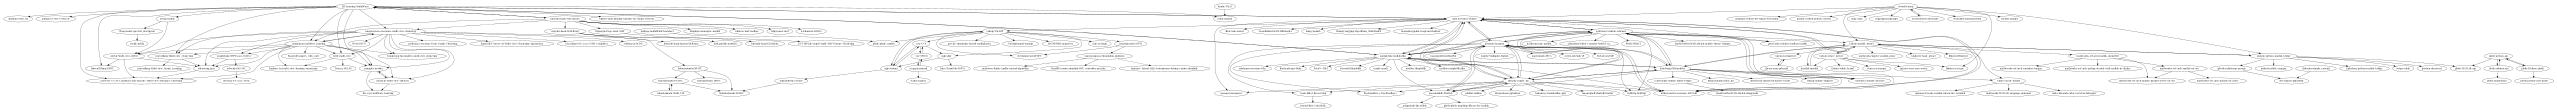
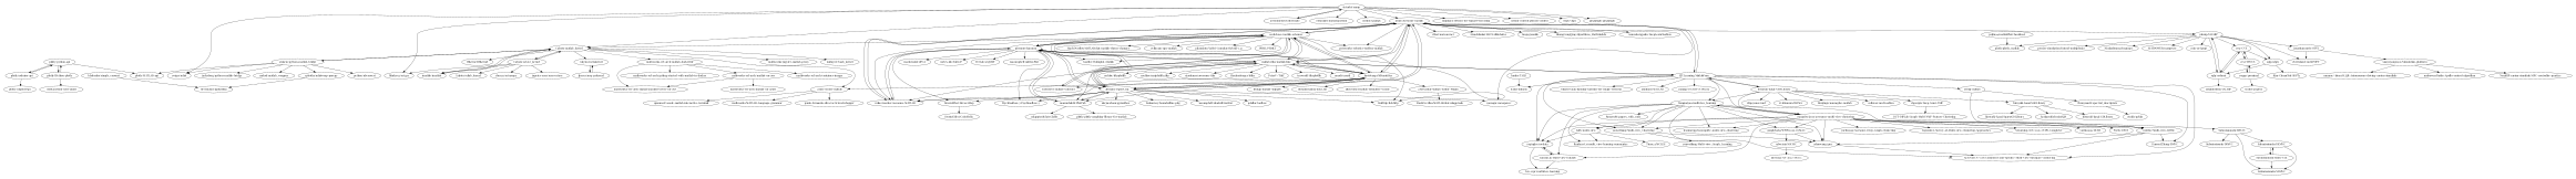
  digraph {
    fontname="Playfair Display"
    node [fontname="Playfair Display"]
    edge [fontname="Playfair Display"]
    "peijin94/matlabPlotCheatsheet" [l="7.573,10.518"]
    "plotly/plotly_matlab" [l="7.599,10.497"]
    "victorlei/smop" [l="7.841,10.414"]
    "awesomebytes/libermate" [l="7.818,10.44"]
    "ebranlard/matlab2python" [l="7.846,10.447"]
    "arokem/python-matlab-bridge" [l="7.91,10.442"]
    "nschloe/quadpy" [l="21.697,34.606"]
    "uhub/awesome-matlab" [l="7.73,10.349"]
    "blink1073/oct2py" [l="7.886,10.411"]
    "unpingco/Python-for-Signal-Processing" [l="23.032,30.687"]
    "python-control/python-control" [l="27.916,42.09"]
    "Calysto/matlab_kernel" [l="7.889,10.373"]
    "vispy/vispy" [l="-10.27,21.557"]
    "pyqtgraph/pyqtgraph" [l="-10.224,21.734"]
    "plotly/MATLAB-api" [l="7.969,10.492"]
    "jaderberg/python-matlab-bridge" [l="7.933,10.472"]
    "ewiger/mlab" [l="7.945,10.448"]
    "ipython/nbconvert" [l="21.714,28.824"]
    "cpbotha/mlabwrap-purepy" [l="7.914,10.486"]
    "mrkrd/matlab_wrapper" [l="7.897,10.473"]
    "scottclowe/matlab-schemer" [l="7.758,10.342"]
    "piermorel/gramm" [l="7.708,10.347"]
    "matlab2tikz/matlab2tikz" [l="7.714,10.303"]
    "davidvarga/MBeautifier" [l="7.747,10.313"]
    "altmany/export_fig" [l="7.7,10.324"]
    "mikecroucher/awesome-MATLAB" [l="7.73,10.326"]
    "petercorke/robotics-toolbox-matlab" [l="29.074,41.711"]
    "ZJULearning/MatlabFunc" [l="7.682,10.238"]
    "vlfeat/matconvnet" [l="30.195,37.089"]
    "AtsushiSakai/MATLABRobotics" [l="28.79,42.932"]
    "fangq/jsonlab" [l="7.726,10.411"]
    "HuangCongQing/Algorithms_MathModels" [l="22.071,31.472"]
    "rasmusbergpalm/DeepLearnToolbox" [l="27.041,34"]
    "kyamagu/mexopencv" [l="30.151,37.054"]
    "yalmip/YALMIP" [l="7.64,10.469"]
    "Calysto/metakernel" [l="7.918,10.317"]
    "imatlab/imatlab" [l="7.914,10.361"]
    "Calysto/octave_kernel" [l="7.932,10.386"]
    "mathworks/jupyter-matlab-proxy" [l="7.908,10.399"]
    "mathworks-ref-arch/matlab-dockerfile" [l="7.971,10.338"]
    "takluyver/bash_kernel" [l="21.436,28.678"]
    "IRkernel/IRkernel" [l="20.331,43.558"]
    "Gimly/vscode-matlab" [l="7.837,10.326"]
    "stevemayne/gplusblog" [l="7.917,10.515"]
    "scottclowe/matlab-schemes" [l="7.785,10.326"]
    "StackOverflowMATLABchat/matlab-theme-changer" [l="7.785,10.361"]
    "fieldtrip/fieldtrip" [l="28.494,37.426"]
    "kwikteam/npy-matlab" [l="29.374,37.647"]
    "yakumioto/YaHei-Consolas-Hybrid-1.12" [l="-33.452,-19.812"]
    "bastibe/Violinplot-Matlab" [l="7.746,10.38"]
    "PRML/PRMLT" [l="23.927,31.179"]
    "masumhabib/PlotPub" [l="7.675,10.328"]
    "DrosteEffect/BrewerMap" [l="7.665,10.352"]
    "Psychtoolbox-3/Psychtoolbox-3" [l="28.419,37.371"]
    "machenslab/dPCA" [l="28.292,37.571"]
    "cortex-lab/Suite2P" [l="29.471,37.706"]
    "FeeLab/seqNMF" [l="29.511,37.693"]
    "raacampbell/notBoxPlot" [l="7.699,10.385"]
    "nschloe/tikzplotlib" [l="7.314,9.238"]
    "nschloe/matplotlib2tikz" [l="7.369,9.371"]
    "xiaohanyu/awesome-tikz" [l="7.279,9.19"]
    "fhackenberger/ktikz" [l="7.313,9.266"]
    "PetarV-/TikZ" [l="7.276,9.25"]
    "texworld/tikzplotlib" [l="7.672,10.372"]
    "casadi/casadi" [l="28.029,42.063"]
    "GavriYashar/Matlab-Editor-Plugin" [l="7.779,10.265"]
    "florianschanda/miss_hit" [l="7.79,10.294"]
    "affenwiesel/matlab-formatter-vscode" [l="7.769,10.288"]
    "trnkap/matlab-snippets" [l="7.75,10.278"]
    "kakearney/boundedline-pkg" [l="7.67,10.294"]
    "raacampbell/shadedErrorBar" [l="7.645,10.309"]
    "pdollar/toolbox" [l="30.128,37.047"]
    "alecjacobson/gptoolbox" [l="-11.082,27.27"]
    "areslp/matlab" [l="7.718,10.182"]
    "XIAOCHUN-CAS/Consistent-and-Specific-Multi-View-Subspace-Clustering" [l="7.684,10.203"]
    "DarrenZZhang/BMVC" [l="7.698,10.215"]
    "liangnaiyao/multiview_learning" [l="7.66,10.193"]
    "wangsiwei2010/awesome-multi-view-clustering" [l="7.643,10.189"]
    "yeqinglee/mvdata" [l="7.643,10.216"]
    "youweiliang/Multi-view_Clustering" [l="7.657,10.214"]
    "lslrh/multi-view" [l="7.672,10.207"]
    "fcakir/mihash" [l="7.722,10.223"]
    "hiroyuki-kasai/NMFLibrary" [l="7.629,10.168"]
    "willard-yuan/hashing-baseline-for-image-retrieval" [l="32.919,34.289"]
    "aludnam/MATLAB" [l="7.647,10.255"]
    "jiangqy/DCMH-CVPR2017" [l="31.924,33.75"]
    "cvxr/CVX" [l="7.64,10.524"]
    "sqlp/sdpt3" [l="7.629,10.502"]
    "sqlp/sedumi" [l="7.651,10.501"]
    "jonathancurrie/OPTI" [l="7.584,10.467"]
    "precise-simulation/featool-multiphysics" [l="21.068,34.279"]
    "NicolasBoumal/manopt" [l="22.608,33.836"]
    "MATPOWER/matpower" [l="26.034,-18.848"]
    "ebertolazzi/mexIPOPT" [l="7.608,10.46"]
    "coin-or/Ipopt" [l="27.961,42.025"]
    "fperez/zmq-pykernel" [l="7.932,10.292"]
    "Calysto/scilab_kernel" [l="7.954,10.405"]
    "cbm755/octsympy" [l="7.977,10.392"]
    "jupyter-xeus/xeus-octave" [l="7.954,10.376"]
    "mathworks-ref-arch/container-images" [l="7.989,10.315"]
    "mathworks-ref-arch/getting-started-with-matlab-in-docker" [l="7.972,10.315"]
    "mathworks-ref-arch/matlab-parallel-server-on-aws" [l="7.997,10.339"]
    "mathworks-ref-arch/matlab-on-aws" [l="8.013,10.327"]
    "mathworks/MATLAB-Language-grammar" [l="7.862,10.322"]
    "paulo-fernando-silva/vscOctaveDebugger" [l="7.841,10.298"]
    "apommel/vscode-matlab-interactive-terminal" [l="7.858,10.302"]
    "ChunyuanLI/spectral_descriptors" [l="7.74,10.151"]
    "mbrbic/Multi-view-LRSSC" [l="7.687,10.188"]
    "ctralie/pyhks" [l="7.755,10.13"]
    "cshaowang/gmc" [l="7.668,10.18"]
    "plotly/python-api" [l="8.017,10.53"]
    "plotly/IPython-plotly" [l="8.047,10.526"]
    "plotly/arduino-api" [l="8.029,10.561"]
    "plotly/python-user-guide" [l="21.458,28.911"]
    "plotly/raspberrypi" [l="8.044,10.588"]
    "mathworks-ref-arch/matlab-on-azure" [l="8.037,10.319"]
    "plotly/plotly-graphing-library-for-matlab" [l="7.629,10.327"]
    n118 [l="7.636,10.345" label="mlapptools/latexTable"]
    "DrosteEffect/CubeHelix" [l="7.639,10.371"]
    "StackOverflowMATLABchat/mlapptools" [l="7.798,10.244"]
    "KunyuLin/Multi-view-Datasets" [l="7.628,10.206"]
    "Jeaninezpp/Incomplete-multi-view-clustering" [l="7.621,10.189"]
    "Runkun-Lu/multi_view-learning-summarize" [l="7.682,10.176"]
    "Passero86/papers_with_code" [l="7.679,10.159"]
    "googlebaba/WWW2020-O2MAC" [l="7.661,10.156"]
    "yueliu1999/Awesome-Deep-Graph-Clustering" [l="21.985,27.742"]
    "dugzzuli/A-Survey-of-Multi-view-Clustering-Approaches" [l="7.643,10.151"]
    "XLearning-SCU/2021-CVPR-Completer" [l="34.375,36.292"]
    "yueliu1999/DCRN" [l="21.967,27.793"]
    "SubmissionsIn/MFLVC" [l="7.583,10.189"]
    "WxTu/DFCN" [l="21.927,38.891"]
    "lzu-cvpr/multiview-learning" [l="7.613,10.222"]
    "youweiliang/Multi-view_Graph_Learning" [l="7.635,10.232"]
    "Ttuo123/MCLES" [l="7.698,10.199"]
    "xdweixia/SGCMC" [l="7.671,10.122"]
    "SubmissionsIn/DEMVC" [l="7.553,10.199"]
    "SubmissionsIn/SDMVC" [l="7.554,10.186"]
    "SubmissionsIn/DIMVC" [l="7.564,10.174"]
    "xdweixia/NN-2022-MVGC" [l="7.678,10.101"]
    "hiroyuki-kasai/SGDLibrary" [l="7.603,10.101"]
    "kimjingu/nonnegfac-matlab" [l="7.609,10.14"]
    "colinvaz/nmf-toolbox" [l="7.629,10.134"]
    "trigeorgis/Deep-Semi-NMF" [l="7.584,10.145"]
    "felipeyanez/nmf" [l="7.607,10.163"]
    "d-kitamura/ILRMA" [l="2.335,39.183"]
    "cvxr/TFOCS" [l="7.633,10.56"]
    "cvxgrp/proximal" [l="7.627,10.59"]
    "Kim-ChuanToh/SDPT3" [l="7.613,10.519"]
    "johanlofberg/YALMIP" [l="7.674,10.518"]
    "svaiter/pyprox" [l="7.62,10.616"]
    "hiroyuki-kasai/GDLibrary" [l="7.612,10.07"]
    "hiroyuki-kasai/SparseGDLibrary" [l="7.576,10.089"]
    "keskarnitish/minSQN" [l="7.589,10.072"]
    "xiaoyuyang0901/Simulation-platform" [l="7.542,10.472"]
    "SubmissionsIn/Multi-VAE" [l="7.536,10.194"]
    "NezaRIP/carsim-simulink-MPC-controller-practice" [l="7.516,10.467"]
    "tommoy/-lateral-LQR-Autonomous-driving-carsim-simulink-" [l="7.524,10.488"]
    "mubowen/Baidu-Apollo-control-algorithm" [l="28.031,41.876"]
    "kunhe/TALR" [l="7.748,10.207"]
    "DUT-DIPLab/Graph-Multi-NMF-Feature-Clustering" [l="7.562,10.134"]
    "bbabenko/simple_convnet" [l="7.918,10.54"]
    "peijin94/matlabPlotCheatsheet" -> "plotly/plotly_matlab"
    "victorlei/smop" -> "awesomebytes/libermate"
    "victorlei/smop" -> "ebranlard/matlab2python"
-   "victorlei/smop" -> "arokem/python-matlab-bridge"
+   "victorlei/smop" -> "ewiger/mlab"
    "victorlei/smop" -> "nschloe/quadpy" [e=1]
    "victorlei/smop" -> "uhub/awesome-matlab"
    "victorlei/smop" -> "blink1073/oct2py"
    "victorlei/smop" -> "unpingco/Python-for-Signal-Processing" [e=1]
    "victorlei/smop" -> "python-control/python-control" [e=1]
    "victorlei/smop" -> "Calysto/matlab_kernel"
    "victorlei/smop" -> "vispy/vispy" [e=1]
    "victorlei/smop" -> "pyqtgraph/pyqtgraph" [e=1]
    "awesomebytes/libermate" -> "victorlei/smop"
    "arokem/python-matlab-bridge" -> "Calysto/matlab_kernel"
    "arokem/python-matlab-bridge" -> "plotly/MATLAB-api"
    "arokem/python-matlab-bridge" -> "jaderberg/python-matlab-bridge"
    "arokem/python-matlab-bridge" -> "ewiger/mlab"
    "arokem/python-matlab-bridge" -> "ipython/nbconvert" [e=1]
    "arokem/python-matlab-bridge" -> "cpbotha/mlabwrap-purepy"
    "arokem/python-matlab-bridge" -> "mrkrd/matlab_wrapper"
    "uhub/awesome-matlab" -> "scottclowe/matlab-schemer"
    "uhub/awesome-matlab" -> "piermorel/gramm"
    "uhub/awesome-matlab" -> "matlab2tikz/matlab2tikz"
    "uhub/awesome-matlab" -> "davidvarga/MBeautifier"
    "uhub/awesome-matlab" -> "altmany/export_fig"
    "uhub/awesome-matlab" -> "mikecroucher/awesome-MATLAB"
    "uhub/awesome-matlab" -> "petercorke/robotics-toolbox-matlab" [e=1]
    "uhub/awesome-matlab" -> "ZJULearning/MatlabFunc"
    "uhub/awesome-matlab" -> "vlfeat/matconvnet" [e=1]
    "uhub/awesome-matlab" -> "AtsushiSakai/MATLABRobotics" [e=1]
    "uhub/awesome-matlab" -> "fangq/jsonlab"
    "uhub/awesome-matlab" -> "HuangCongQing/Algorithms_MathModels" [e=1]
    "uhub/awesome-matlab" -> "rasmusbergpalm/DeepLearnToolbox" [e=1]
    "uhub/awesome-matlab" -> "kyamagu/mexopencv" [e=1]
    "uhub/awesome-matlab" -> "yalmip/YALMIP"
    "Calysto/matlab_kernel" -> "arokem/python-matlab-bridge"
    "Calysto/matlab_kernel" -> "Calysto/metakernel"
    "Calysto/matlab_kernel" -> "imatlab/imatlab"
    "Calysto/matlab_kernel" -> "Calysto/octave_kernel"
    "Calysto/matlab_kernel" -> "mathworks/jupyter-matlab-proxy"
    "Calysto/matlab_kernel" -> "mathworks-ref-arch/matlab-dockerfile"
    "Calysto/matlab_kernel" -> "takluyver/bash_kernel" [e=1]
    "Calysto/matlab_kernel" -> "IRkernel/IRkernel" [e=1]
    "Calysto/matlab_kernel" -> "Gimly/vscode-matlab"
    "cpbotha/mlabwrap-purepy" -> "stevemayne/gplusblog"
    "scottclowe/matlab-schemer" -> "uhub/awesome-matlab"
    "scottclowe/matlab-schemer" -> "Calysto/matlab_kernel"
    "scottclowe/matlab-schemer" -> "piermorel/gramm"
    "scottclowe/matlab-schemer" -> "matlab2tikz/matlab2tikz"
    "scottclowe/matlab-schemer" -> "davidvarga/MBeautifier"
    "scottclowe/matlab-schemer" -> "altmany/export_fig"
    "scottclowe/matlab-schemer" -> "mikecroucher/awesome-MATLAB"
    "scottclowe/matlab-schemer" -> "petercorke/robotics-toolbox-matlab" [e=1]
    "scottclowe/matlab-schemer" -> "scottclowe/matlab-schemes"
    "scottclowe/matlab-schemer" -> "StackOverflowMATLABchat/matlab-theme-changer"
    "scottclowe/matlab-schemer" -> "fieldtrip/fieldtrip" [e=1]
    "scottclowe/matlab-schemer" -> "kwikteam/npy-matlab" [e=1]
    "scottclowe/matlab-schemer" -> "yakumioto/YaHei-Consolas-Hybrid-1.12" [e=1]
+   "scottclowe/matlab-schemer" -> "bastibe/Violinplot-Matlab"
    "scottclowe/matlab-schemer" -> "PRML/PRMLT" [e=1]
    "piermorel/gramm" -> "uhub/awesome-matlab"
    "piermorel/gramm" -> "scottclowe/matlab-schemer"
    "piermorel/gramm" -> "matlab2tikz/matlab2tikz"
    "piermorel/gramm" -> "davidvarga/MBeautifier"
    "piermorel/gramm" -> "altmany/export_fig"
    "piermorel/gramm" -> "mikecroucher/awesome-MATLAB"
    "piermorel/gramm" -> "fieldtrip/fieldtrip" [e=1]
    "piermorel/gramm" -> "bastibe/Violinplot-Matlab"
    "piermorel/gramm" -> "masumhabib/PlotPub"
    "piermorel/gramm" -> "DrosteEffect/BrewerMap"
    "piermorel/gramm" -> "Psychtoolbox-3/Psychtoolbox-3" [e=1]
    "piermorel/gramm" -> "machenslab/dPCA" [e=1]
    "piermorel/gramm" -> "cortex-lab/Suite2P" [e=1]
    "piermorel/gramm" -> "FeeLab/seqNMF" [e=1]
    "piermorel/gramm" -> "raacampbell/notBoxPlot"
    "matlab2tikz/matlab2tikz" -> "uhub/awesome-matlab"
    "matlab2tikz/matlab2tikz" -> "scottclowe/matlab-schemer"
    "matlab2tikz/matlab2tikz" -> "piermorel/gramm"
    "matlab2tikz/matlab2tikz" -> "davidvarga/MBeautifier"
    "matlab2tikz/matlab2tikz" -> "altmany/export_fig"
    "matlab2tikz/matlab2tikz" -> "mikecroucher/awesome-MATLAB"
    "matlab2tikz/matlab2tikz" -> "ZJULearning/MatlabFunc"
    "matlab2tikz/matlab2tikz" -> "masumhabib/PlotPub"
    "matlab2tikz/matlab2tikz" -> "nschloe/tikzplotlib" [e=1]
    "matlab2tikz/matlab2tikz" -> "nschloe/matplotlib2tikz" [e=1]
    "matlab2tikz/matlab2tikz" -> "xiaohanyu/awesome-tikz" [e=1]
    "matlab2tikz/matlab2tikz" -> "fhackenberger/ktikz" [e=1]
    "matlab2tikz/matlab2tikz" -> "PetarV-/TikZ" [e=1]
    "matlab2tikz/matlab2tikz" -> "texworld/tikzplotlib"
    "matlab2tikz/matlab2tikz" -> "casadi/casadi" [e=1]
    "davidvarga/MBeautifier" -> "uhub/awesome-matlab"
    "davidvarga/MBeautifier" -> "scottclowe/matlab-schemer"
    "davidvarga/MBeautifier" -> "piermorel/gramm"
    "davidvarga/MBeautifier" -> "matlab2tikz/matlab2tikz"
    "davidvarga/MBeautifier" -> "altmany/export_fig"
    "davidvarga/MBeautifier" -> "mikecroucher/awesome-MATLAB"
    "davidvarga/MBeautifier" -> "Gimly/vscode-matlab"
    "davidvarga/MBeautifier" -> "scottclowe/matlab-schemes"
    "davidvarga/MBeautifier" -> "masumhabib/PlotPub"
    "davidvarga/MBeautifier" -> "GavriYashar/Matlab-Editor-Plugin"
    "davidvarga/MBeautifier" -> "florianschanda/miss_hit"
    "davidvarga/MBeautifier" -> "affenwiesel/matlab-formatter-vscode"
    "davidvarga/MBeautifier" -> "trnkap/matlab-snippets"
    "altmany/export_fig" -> "uhub/awesome-matlab"
    "altmany/export_fig" -> "scottclowe/matlab-schemer"
    "altmany/export_fig" -> "piermorel/gramm"
    "altmany/export_fig" -> "matlab2tikz/matlab2tikz"
    "altmany/export_fig" -> "davidvarga/MBeautifier"
    "altmany/export_fig" -> "mikecroucher/awesome-MATLAB"
    "altmany/export_fig" -> "kyamagu/mexopencv" [e=1]
    "altmany/export_fig" -> "fieldtrip/fieldtrip" [e=1]
    "altmany/export_fig" -> "masumhabib/PlotPub"
    "altmany/export_fig" -> "DrosteEffect/BrewerMap"
    "altmany/export_fig" -> "Psychtoolbox-3/Psychtoolbox-3" [e=1]
    "altmany/export_fig" -> "kakearney/boundedline-pkg"
    "altmany/export_fig" -> "raacampbell/shadedErrorBar"
    "altmany/export_fig" -> "pdollar/toolbox" [e=1]
    "altmany/export_fig" -> "alecjacobson/gptoolbox" [e=1]
    "mikecroucher/awesome-MATLAB" -> "uhub/awesome-matlab"
    "mikecroucher/awesome-MATLAB" -> "piermorel/gramm"
    "ZJULearning/MatlabFunc" -> "uhub/awesome-matlab"
    "ZJULearning/MatlabFunc" -> "matlab2tikz/matlab2tikz"
    "ZJULearning/MatlabFunc" -> "areslp/matlab"
    "ZJULearning/MatlabFunc" -> "XIAOCHUN-CAS/Consistent-and-Specific-Multi-View-Subspace-Clustering"
    "ZJULearning/MatlabFunc" -> "DarrenZZhang/BMVC"
    "ZJULearning/MatlabFunc" -> "liangnaiyao/multiview_learning"
    "ZJULearning/MatlabFunc" -> "wangsiwei2010/awesome-multi-view-clustering"
    "ZJULearning/MatlabFunc" -> "yeqinglee/mvdata"
    "ZJULearning/MatlabFunc" -> "youweiliang/Multi-view_Clustering"
-   "ZJULearning/MatlabFunc" -> "lslrh/multi-view"
    "ZJULearning/MatlabFunc" -> "fcakir/mihash"
    "ZJULearning/MatlabFunc" -> "hiroyuki-kasai/NMFLibrary"
    "ZJULearning/MatlabFunc" -> "willard-yuan/hashing-baseline-for-image-retrieval" [e=1]
    "ZJULearning/MatlabFunc" -> "aludnam/MATLAB"
    "ZJULearning/MatlabFunc" -> "jiangqy/DCMH-CVPR2017" [e=1]
    "yalmip/YALMIP" -> "plotly/plotly_matlab"
    "yalmip/YALMIP" -> "cvxr/CVX"
    "yalmip/YALMIP" -> "sqlp/sdpt3"
    "yalmip/YALMIP" -> "sqlp/sedumi"
    "yalmip/YALMIP" -> "jonathancurrie/OPTI"
    "yalmip/YALMIP" -> "precise-simulation/featool-multiphysics" [e=1]
    "yalmip/YALMIP" -> "NicolasBoumal/manopt" [e=1]
    "yalmip/YALMIP" -> "MATPOWER/matpower" [e=1]
    "yalmip/YALMIP" -> "ebertolazzi/mexIPOPT"
    "yalmip/YALMIP" -> "coin-or/Ipopt" [e=1]
    "Calysto/metakernel" -> "fperez/zmq-pykernel"
    "imatlab/imatlab" -> "Calysto/matlab_kernel"
    "Calysto/octave_kernel" -> "blink1073/oct2py"
    "Calysto/octave_kernel" -> "Calysto/matlab_kernel"
    "Calysto/octave_kernel" -> "imatlab/imatlab"
    "Calysto/octave_kernel" -> "Calysto/scilab_kernel"
    "Calysto/octave_kernel" -> "cbm755/octsympy"
    "Calysto/octave_kernel" -> "jupyter-xeus/xeus-octave"
    "mathworks-ref-arch/matlab-dockerfile" -> "mathworks-ref-arch/container-images"
    "mathworks-ref-arch/matlab-dockerfile" -> "mathworks-ref-arch/getting-started-with-matlab-in-docker"
    "mathworks-ref-arch/matlab-dockerfile" -> "mathworks-ref-arch/matlab-parallel-server-on-aws"
    "mathworks-ref-arch/matlab-dockerfile" -> "mathworks-ref-arch/matlab-on-aws"
    "Gimly/vscode-matlab" -> "mathworks/MATLAB-Language-grammar"
    "Gimly/vscode-matlab" -> "paulo-fernando-silva/vscOctaveDebugger"
    "Gimly/vscode-matlab" -> "apommel/vscode-matlab-interactive-terminal"
    "scottclowe/matlab-schemes" -> "scottclowe/matlab-schemer"
    "masumhabib/PlotPub" -> "piermorel/gramm"
    "masumhabib/PlotPub" -> "altmany/export_fig"
    "masumhabib/PlotPub" -> "plotly/plotly-graphing-library-for-matlab"
    "masumhabib/PlotPub" -> n118
    "DrosteEffect/BrewerMap" -> "DrosteEffect/CubeHelix"
    "GavriYashar/Matlab-Editor-Plugin" -> "StackOverflowMATLABchat/mlapptools"
    "areslp/matlab" -> "ChunyuanLI/spectral_descriptors"
    "areslp/matlab" -> "mbrbic/Multi-view-LRSSC"
    "liangnaiyao/multiview_learning" -> "XIAOCHUN-CAS/Consistent-and-Specific-Multi-View-Subspace-Clustering"
    "liangnaiyao/multiview_learning" -> "wangsiwei2010/awesome-multi-view-clustering"
    "liangnaiyao/multiview_learning" -> "yeqinglee/mvdata"
    "liangnaiyao/multiview_learning" -> "youweiliang/Multi-view_Clustering"
    "liangnaiyao/multiview_learning" -> "lslrh/multi-view"
    "liangnaiyao/multiview_learning" -> "mbrbic/Multi-view-LRSSC"
    "liangnaiyao/multiview_learning" -> "cshaowang/gmc"
    "liangnaiyao/multiview_learning" -> "KunyuLin/Multi-view-Datasets"
    "liangnaiyao/multiview_learning" -> "Jeaninezpp/Incomplete-multi-view-clustering"
    "liangnaiyao/multiview_learning" -> "Runkun-Lu/multi_view-learning-summarize"
    "liangnaiyao/multiview_learning" -> "Passero86/papers_with_code"
    "liangnaiyao/multiview_learning" -> "googlebaba/WWW2020-O2MAC"
    "wangsiwei2010/awesome-multi-view-clustering" -> "liangnaiyao/multiview_learning"
    "wangsiwei2010/awesome-multi-view-clustering" -> "yeqinglee/mvdata"
    "wangsiwei2010/awesome-multi-view-clustering" -> "youweiliang/Multi-view_Clustering"
    "wangsiwei2010/awesome-multi-view-clustering" -> "lslrh/multi-view"
    "wangsiwei2010/awesome-multi-view-clustering" -> "mbrbic/Multi-view-LRSSC"
    "wangsiwei2010/awesome-multi-view-clustering" -> "cshaowang/gmc"
    "wangsiwei2010/awesome-multi-view-clustering" -> "KunyuLin/Multi-view-Datasets"
    "wangsiwei2010/awesome-multi-view-clustering" -> "Jeaninezpp/Incomplete-multi-view-clustering"
    "wangsiwei2010/awesome-multi-view-clustering" -> "googlebaba/WWW2020-O2MAC"
    "wangsiwei2010/awesome-multi-view-clustering" -> "yueliu1999/Awesome-Deep-Graph-Clustering" [e=1]
    "wangsiwei2010/awesome-multi-view-clustering" -> "dugzzuli/A-Survey-of-Multi-view-Clustering-Approaches"
    "wangsiwei2010/awesome-multi-view-clustering" -> "XLearning-SCU/2021-CVPR-Completer" [e=1]
    "wangsiwei2010/awesome-multi-view-clustering" -> "yueliu1999/DCRN" [e=1]
    "wangsiwei2010/awesome-multi-view-clustering" -> "SubmissionsIn/MFLVC"
    "wangsiwei2010/awesome-multi-view-clustering" -> "WxTu/DFCN" [e=1]
    "yeqinglee/mvdata" -> "KunyuLin/Multi-view-Datasets"
    "yeqinglee/mvdata" -> "lzu-cvpr/multiview-learning"
    "youweiliang/Multi-view_Clustering" -> "cshaowang/gmc"
    "youweiliang/Multi-view_Clustering" -> "youweiliang/Multi-view_Graph_Learning"
    "lslrh/multi-view" -> "yeqinglee/mvdata"
    "lslrh/multi-view" -> "Runkun-Lu/multi_view-learning-summarize"
    "lslrh/multi-view" -> "Ttuo123/MCLES"
    "hiroyuki-kasai/NMFLibrary" -> "ZJULearning/MatlabFunc"
    "hiroyuki-kasai/NMFLibrary" -> "liangnaiyao/multiview_learning"
    "hiroyuki-kasai/NMFLibrary" -> "wangsiwei2010/awesome-multi-view-clustering"
    "hiroyuki-kasai/NMFLibrary" -> "hiroyuki-kasai/SGDLibrary"
    "hiroyuki-kasai/NMFLibrary" -> "kimjingu/nonnegfac-matlab"
    "hiroyuki-kasai/NMFLibrary" -> "colinvaz/nmf-toolbox"
    "hiroyuki-kasai/NMFLibrary" -> "trigeorgis/Deep-Semi-NMF"
    "hiroyuki-kasai/NMFLibrary" -> "felipeyanez/nmf"
    "hiroyuki-kasai/NMFLibrary" -> "d-kitamura/ILRMA" [e=1]
    "cvxr/CVX" -> "sqlp/sdpt3"
    "cvxr/CVX" -> "sqlp/sedumi"
    "cvxr/CVX" -> "cvxr/TFOCS"
    "sqlp/sdpt3" -> "sqlp/sedumi"
    "sqlp/sdpt3" -> "Kim-ChuanToh/SDPT3"
    "sqlp/sedumi" -> "yalmip/YALMIP"
    "sqlp/sedumi" -> "cvxr/CVX"
    "sqlp/sedumi" -> "johanlofberg/YALMIP"
    "jonathancurrie/OPTI" -> "ebertolazzi/mexIPOPT"
    "jonathancurrie/OPTI" -> "xiaoyuyang0901/Simulation-platform"
    "fperez/zmq-pykernel" -> "Calysto/metakernel"
    "mathworks-ref-arch/matlab-on-aws" -> "mathworks-ref-arch/matlab-parallel-server-on-aws"
    "mathworks-ref-arch/matlab-on-aws" -> "mathworks-ref-arch/matlab-on-azure"
    "ChunyuanLI/spectral_descriptors" -> "ctralie/pyhks"
    "mbrbic/Multi-view-LRSSC" -> "XIAOCHUN-CAS/Consistent-and-Specific-Multi-View-Subspace-Clustering"
    "mbrbic/Multi-view-LRSSC" -> "DarrenZZhang/BMVC"
    "mbrbic/Multi-view-LRSSC" -> "cshaowang/gmc"
    "cshaowang/gmc" -> "XIAOCHUN-CAS/Consistent-and-Specific-Multi-View-Subspace-Clustering"
    "plotly/python-api" -> "plotly/MATLAB-api"
    "plotly/python-api" -> "plotly/IPython-plotly"
    "plotly/python-api" -> "plotly/arduino-api"
    "plotly/IPython-plotly" -> "plotly/python-api"
    "plotly/IPython-plotly" -> "plotly/python-user-guide" [e=1]
    "plotly/arduino-api" -> "plotly/python-api"
    "plotly/arduino-api" -> "plotly/raspberrypi"
    "KunyuLin/Multi-view-Datasets" -> "yeqinglee/mvdata"
    "KunyuLin/Multi-view-Datasets" -> "lzu-cvpr/multiview-learning"
    "googlebaba/WWW2020-O2MAC" -> "cshaowang/gmc"
    "googlebaba/WWW2020-O2MAC" -> "xdweixia/SGCMC"
    "SubmissionsIn/MFLVC" -> "SubmissionsIn/DEMVC"
    "SubmissionsIn/MFLVC" -> "SubmissionsIn/SDMVC"
    "SubmissionsIn/MFLVC" -> "SubmissionsIn/DIMVC"
    "xdweixia/SGCMC" -> "xdweixia/NN-2022-MVGC"
    "SubmissionsIn/DEMVC" -> "SubmissionsIn/SDMVC"
    "SubmissionsIn/DEMVC" -> "SubmissionsIn/Multi-VAE"
    "hiroyuki-kasai/SGDLibrary" -> "hiroyuki-kasai/GDLibrary"
    "hiroyuki-kasai/SGDLibrary" -> "hiroyuki-kasai/SparseGDLibrary"
    "hiroyuki-kasai/SGDLibrary" -> "keskarnitish/minSQN"
    "trigeorgis/Deep-Semi-NMF" -> "DUT-DIPLab/Graph-Multi-NMF-Feature-Clustering"
    "cvxr/TFOCS" -> "cvxr/CVX"
    "cvxr/TFOCS" -> "cvxgrp/proximal"
    "cvxgrp/proximal" -> "cvxr/TFOCS"
    "cvxgrp/proximal" -> "svaiter/pyprox"
    "xiaoyuyang0901/Simulation-platform" -> "NezaRIP/carsim-simulink-MPC-controller-practice"
    "xiaoyuyang0901/Simulation-platform" -> "tommoy/-lateral-LQR-Autonomous-driving-carsim-simulink-"
    "xiaoyuyang0901/Simulation-platform" -> "mubowen/Baidu-Apollo-control-algorithm" [e=1]
    "SubmissionsIn/Multi-VAE" -> "SubmissionsIn/DEMVC"
-   "johanlofberg/YALMIP" -> "SubmissionsIn/SDMVC"
+   "SubmissionsIn/Multi-VAE" -> "SubmissionsIn/SDMVC"
    "kunhe/TALR" -> "fcakir/mihash"
    "bbabenko/simple_convnet" -> "stevemayne/gplusblog"
  }
